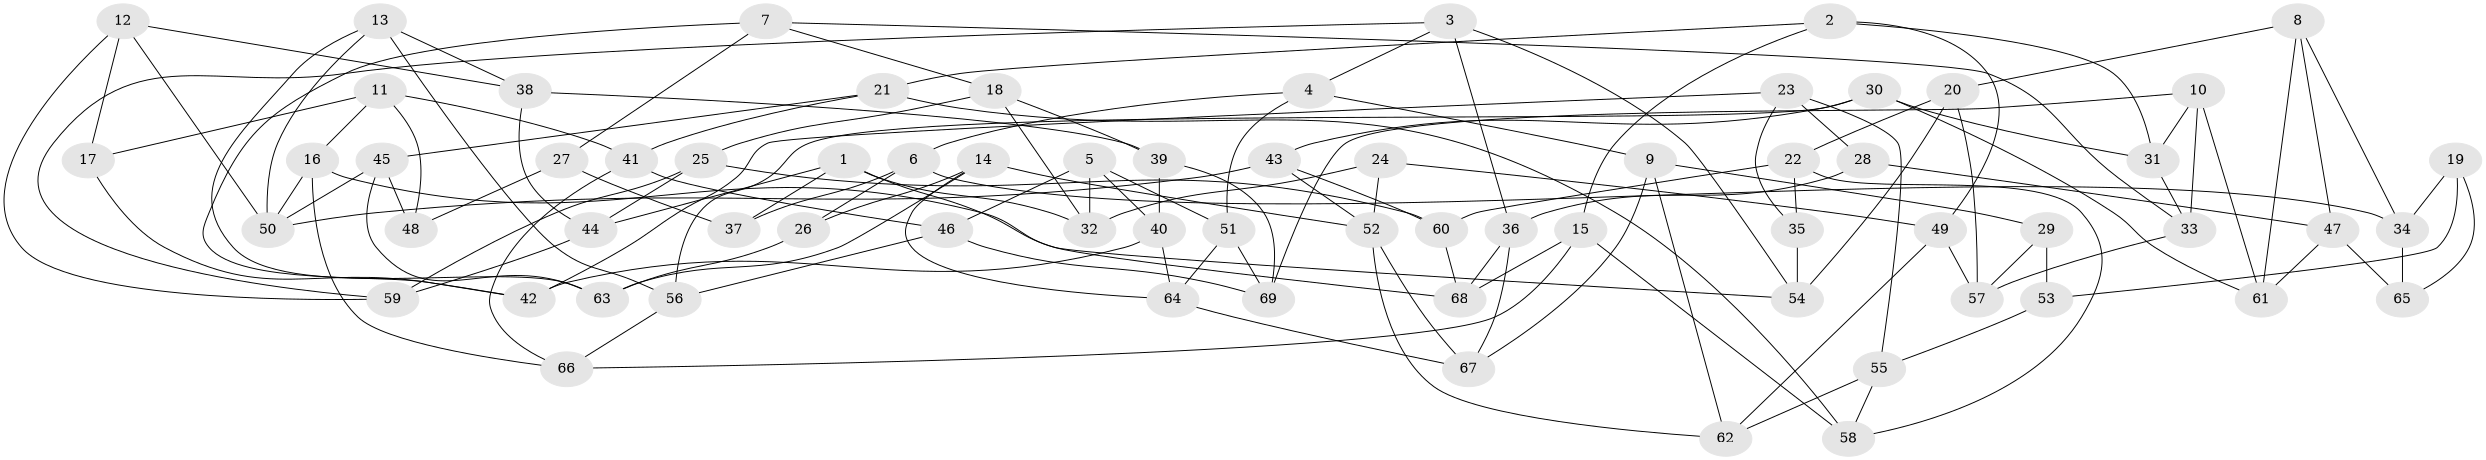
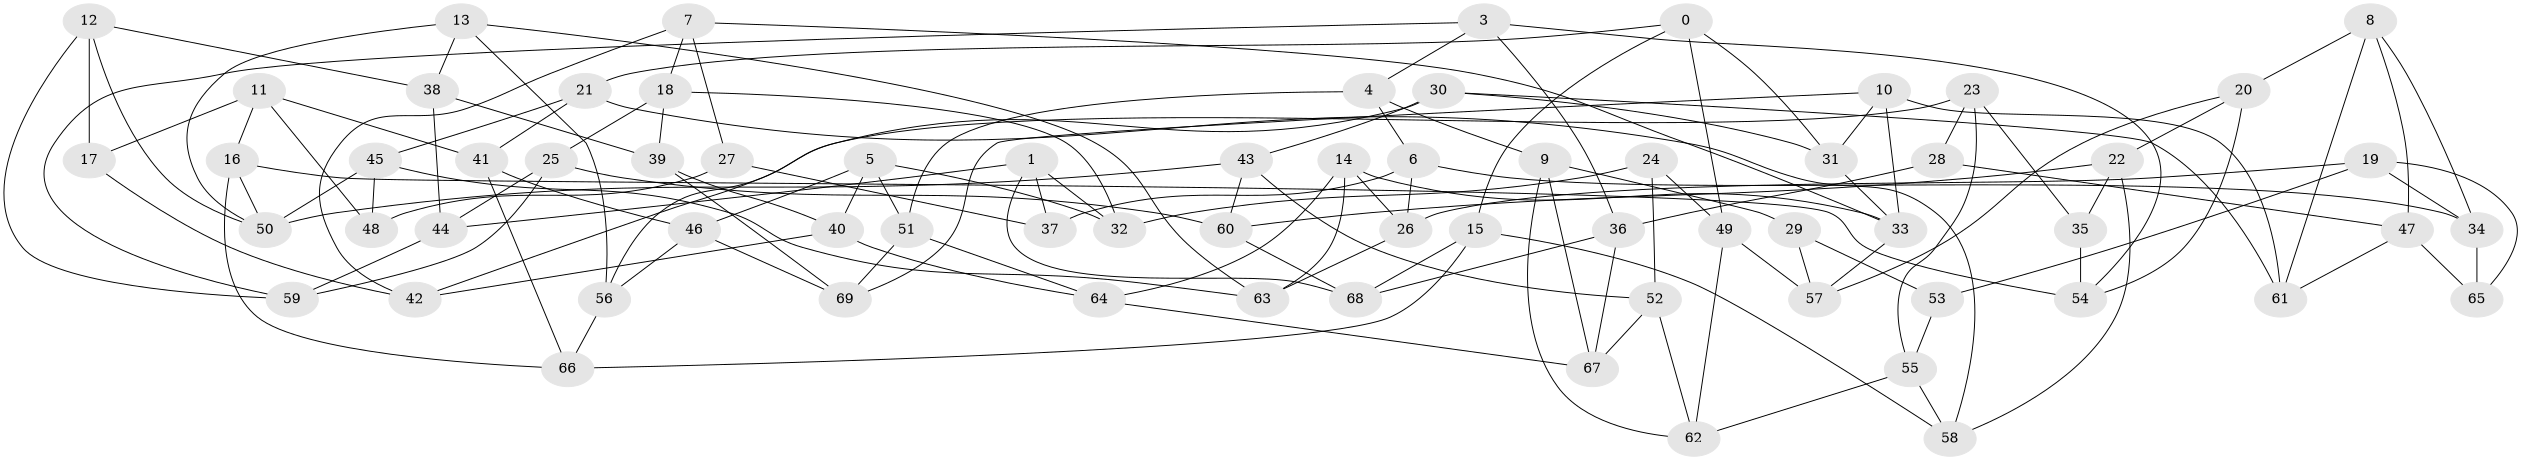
  graph {
    node [color=gray90 style=filled]
    1
    32
    37
    44
    68
    59
-   2
+   2 [label=0]
    15
    21
    31
    49
    58
    66
    41
    45
    33
    62
    57
    3
    4
    36
    54
    6
    9
    51
    67
    26
    34
    29
    69
    64
    5
    40
    46
    42
    56
    63
    65
    7
    18
    27
    25
    39
    48
    8
    20
    47
    61
    22
    53
    10
    11
    16
    17
    50
    12
    38
    13
    14
    52
    60
    19
    55
    35
    23
    28
    24
    30
    43
    1 -- 32
    1 -- 37
    1 -- 44
    1 -- 68
    44 -- 59
    2 -- 15
    2 -- 21
    2 -- 31
    2 -- 49
    15 -- 68
    15 -- 58
    15 -- 66
    21 -- 58
    21 -- 41
    21 -- 45
    31 -- 33
    49 -- 62
    49 -- 57
    41 -- 66
    41 -- 46
    45 -- 63
    45 -- 48
    45 -- 50
    33 -- 57
    3 -- 59
    3 -- 4
    3 -- 36
    3 -- 54
    4 -- 6
    4 -- 9
    4 -- 51
    36 -- 68
    36 -- 67
    6 -- 37
    6 -- 26
    6 -- 34
    9 -- 62
    9 -- 67
    9 -- 29
    51 -- 69
    51 -- 64
    26 -- 63
    34 -- 65
    29 -- 57
    29 -- 53
    64 -- 67
    5 -- 32
    5 -- 51
    5 -- 40
    5 -- 46
    40 -- 64
    40 -- 42
    46 -- 69
    46 -- 56
    56 -- 66
    7 -- 33
    7 -- 42
    7 -- 18
    7 -- 27
    18 -- 32
    18 -- 25
    18 -- 39
    27 -- 37
    27 -- 48
    25 -- 44
    25 -- 59
    25 -- 60
    39 -- 69
    39 -- 40
    8 -- 34
    8 -- 20
    8 -- 47
    8 -- 61
    20 -- 57
    20 -- 54
    20 -- 22
    47 -- 65
    47 -- 61
    22 -- 58
    22 -- 60
    22 -- 35
    53 -- 55
    10 -- 31
    10 -- 33
    10 -- 69
    10 -- 61
    11 -- 41
    11 -- 48
    11 -- 16
    11 -- 17
    16 -- 66
    16 -- 54
    16 -- 50
    17 -- 42
    12 -- 59
    12 -- 17
    12 -- 50
    12 -- 38
    38 -- 44
    38 -- 39
    13 -- 56
    13 -- 63
    13 -- 50
    13 -- 38
    14 -- 26
    14 -- 64
    14 -- 63
-   14 -- 52
+   14 -- 33
    52 -- 62
    52 -- 67
    60 -- 68
+   19 -- 26
    19 -- 34
    19 -- 65
    19 -- 53
    55 -- 58
    55 -- 62
    35 -- 54
    23 -- 42
    23 -- 55
    23 -- 35
    23 -- 28
    28 -- 36
    28 -- 47
    24 -- 32
    24 -- 49
    24 -- 52
    30 -- 31
    30 -- 56
    30 -- 61
    30 -- 43
    43 -- 50
    43 -- 52
    43 -- 60
  }
